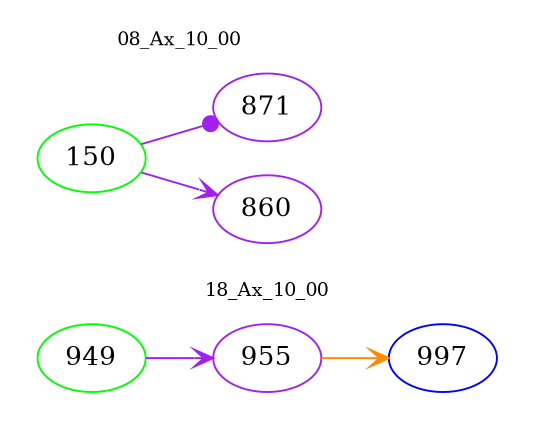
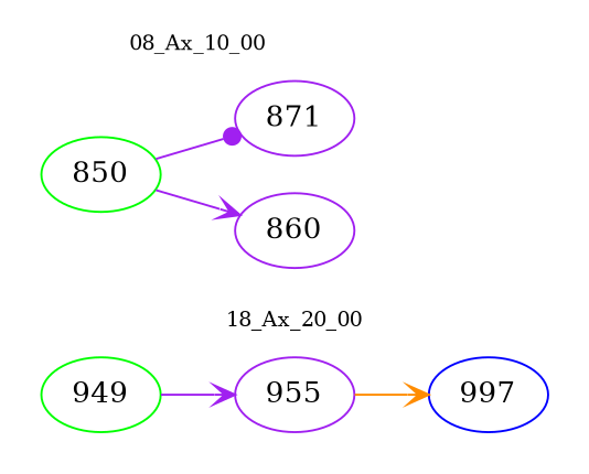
  digraph {
    rankdir=LR
    node [color=purple]
    edge [arrowhead=vee color=purple]
    n1 [color=green label=949]
    n2 [label=955]
    n3 [color=blue label=997]
-   n4 [color=green label=150]
+   n4 [color=green label=850]
    n5 [label=860]
    n6 [label=871]
    subgraph cluster_1 {
      color=white
      fontsize=10
-     label="18_Ax_10_00"
+     label="18_Ax_20_00"
      n1
      n2
      n3
    }
    subgraph cluster_2 {
      color=white
      fontsize=10
      label="08_Ax_10_00"
      n4
      n5
      n6
    }
    n1 -> n2
    n2 -> n3 [color=darkorange]
    n4 -> n5
    n4 -> n6 [arrowhead=dot]
  }
